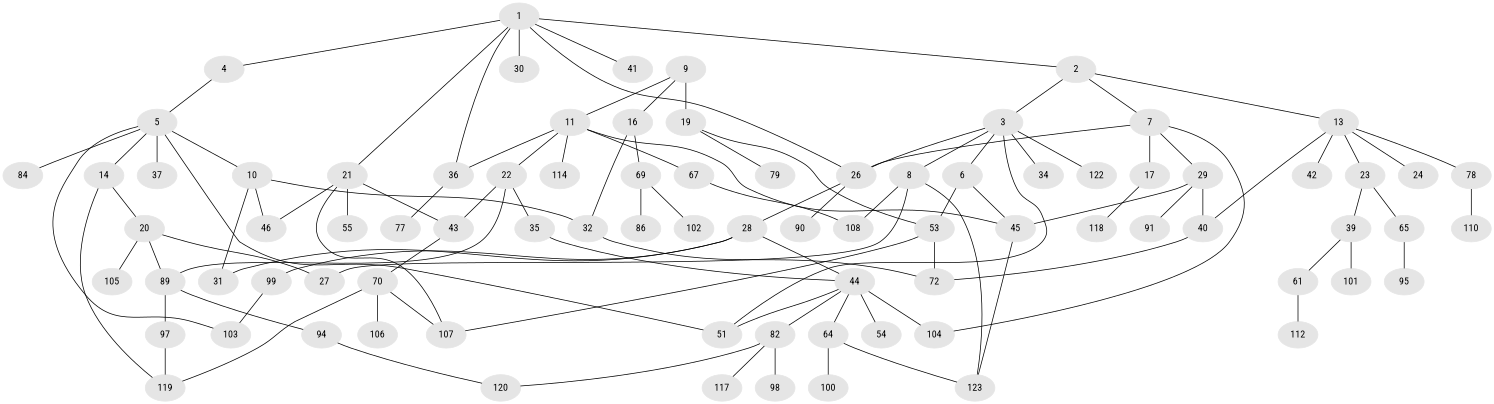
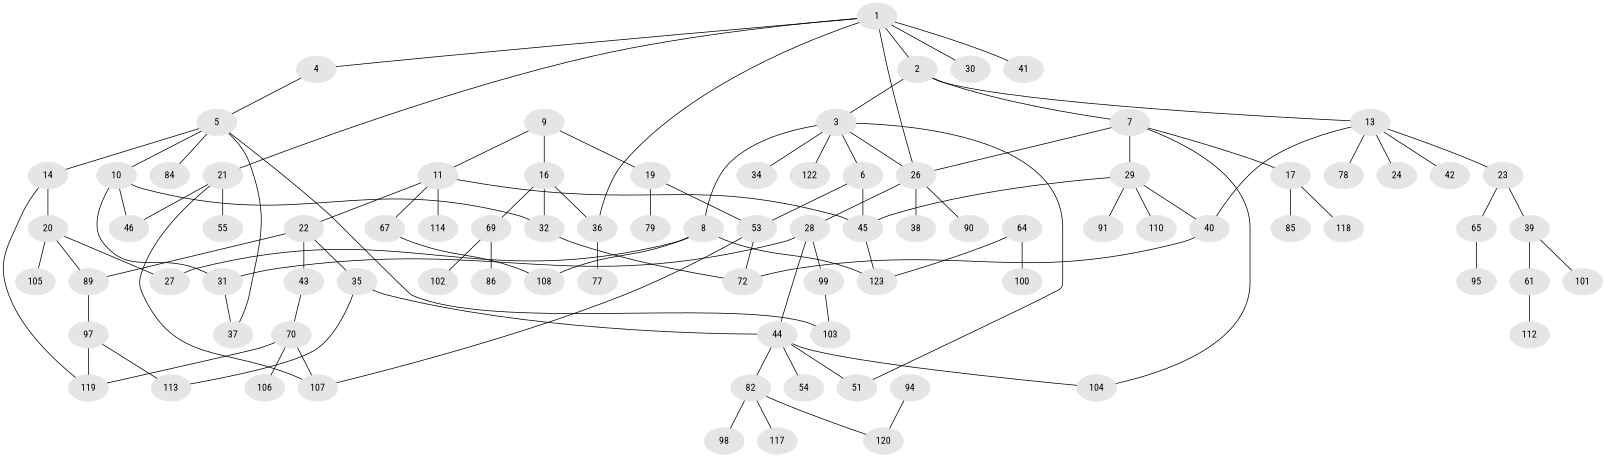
  graph {
    fontname="Roboto Condensed"
    node [color=gray90 fontname="Roboto Condensed" style=filled]
    edge [fontname="Roboto Condensed"]
    1 [super="+15"]
    2 [super="+12"]
    4
    21 [super="+33"]
    26 [super="+52"]
    30
    36 [super="+50"]
    41
    3 [super="+60"]
    7 [super="+66"]
    13 [super="+18"]
    5 [super="+63"]
    11 [super="+47"]
    9
    16 [super="+88"]
    19 [super="+74"]
    46
    43
    55
    107
    28 [super="+56"]
+   38
    90
    77 [super="+92"]
    6
    8 [super="+25"]
    34
    51
    122
    17 [super="+48"]
    29 [super="+75"]
    104
    23
    24 [super="+59"]
    40 [super="+73"]
    42
    78
    45 [super="+58"]
    53 [super="+76"]
    27 [super="+83"]
    108
    123
    10 [super="+109"]
    14 [super="+93"]
    37 [super="+81"]
    84
    103
    31
    32
    20 [super="+62"]
    119
    72 [super="+115"]
+   85
    118
    91
    110
    22
    67
    114
    69 [super="+71"]
    79 [super="+80"]
    89
    35
    39 [super="+57"]
    65 [super="+68"]
    105
    86
    102
    94
    97 [super="+116"]
    70 [super="+96"]
    44 [super="+49"]
+   113
    61 [super="+121"]
    101
    95
    99 [super="+111"]
    54
    64 [super="+124"]
    82 [super="+87"]
    112
    106
    100
    98
    117
    120
    1 -- 2
    1 -- 4
    1 -- 21
    1 -- 26
    1 -- 30
    1 -- 36
    1 -- 41
    2 -- 3
    2 -- 7
    2 -- 13
    4 -- 5
    21 -- 46
-   21 -- 43
    21 -- 55
    21 -- 107
    26 -- 28
+   26 -- 38
    26 -- 90
    36 -- 77
    3 -- 26
    3 -- 6
    3 -- 8
    3 -- 34
    3 -- 51
    3 -- 122
    7 -- 26
    7 -- 17
    7 -- 29
    7 -- 104
    13 -- 23
    13 -- 24
    13 -- 40
    13 -- 42
    13 -- 78
-   5 -- 51
    5 -- 10
    5 -- 14
    5 -- 37
    5 -- 84
    5 -- 103
-   11 -- 36
+   16 -- 36
    11 -- 45
    11 -- 22
    11 -- 67
    11 -- 114
    9 -- 11
    9 -- 16
    9 -- 19
    16 -- 32
    16 -- 69
    19 -- 53
    19 -- 79
    43 -- 70
    28 -- 31
    28 -- 44
    28 -- 99
    6 -- 45
    6 -- 53
    8 -- 27
    8 -- 108
    8 -- 123
+   17 -- 85
    17 -- 118
    29 -- 40
    29 -- 45
    29 -- 91
-   78 -- 110
+   29 -- 110
    23 -- 39
    23 -- 65
    40 -- 72
    45 -- 123
    53 -- 107
    53 -- 72
    10 -- 46
    10 -- 31
    10 -- 32
    14 -- 20
    14 -- 119
+   31 -- 37
    32 -- 72
    20 -- 27
    20 -- 89
    20 -- 105
    22 -- 43
    22 -- 89
    22 -- 35
    67 -- 108
    69 -- 86
    69 -- 102
-   89 -- 94
    89 -- 97
    35 -- 44
+   35 -- 113
    39 -- 61
    39 -- 101
    65 -- 95
    94 -- 120
    97 -- 119
+   97 -- 113
    70 -- 107
    70 -- 119
    70 -- 106
    44 -- 51
    44 -- 104
    44 -- 54
-   44 -- 64
    44 -- 82
    61 -- 112
    99 -- 103
    64 -- 123
    64 -- 100
    82 -- 98
    82 -- 117
    82 -- 120
  }
